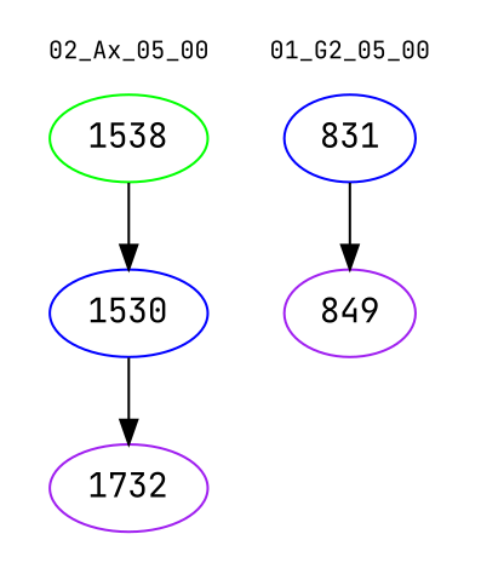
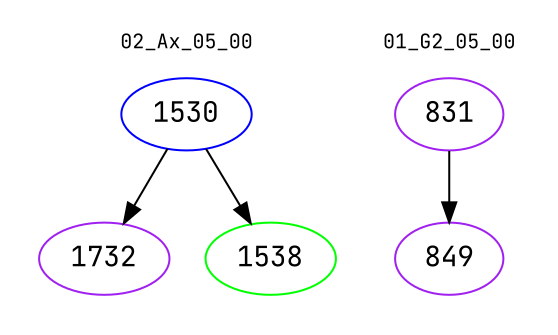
  digraph {
    fontname="JetBrains Mono"
    node [color=blue fontname="JetBrains Mono"]
    edge [color=black fontname="JetBrains Mono"]
    n1 [label=1530]
    n2 [color=purple label=1732]
    n3 [color=green label=1538]
-   n4 [label=831]
+   n4 [color=purple label=831]
    n5 [color=purple label=849]
    subgraph cluster_1 {
      color=white
      fontsize=10
      label="02_Ax_05_00"
      n1
      n2
      n3
    }
    subgraph cluster_2 {
      color=white
      fontsize=10
      label="01_G2_05_00"
      n4
      n5
    }
    n1 -> n2
-   n3 -> n1
+   n1 -> n3
    n4 -> n5
  }
